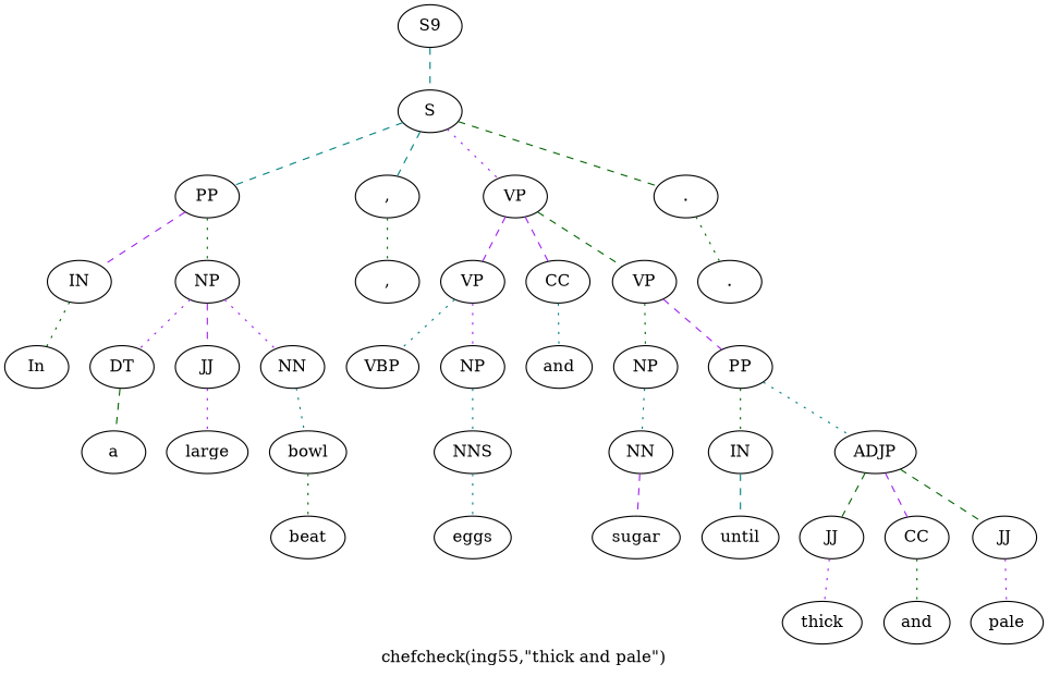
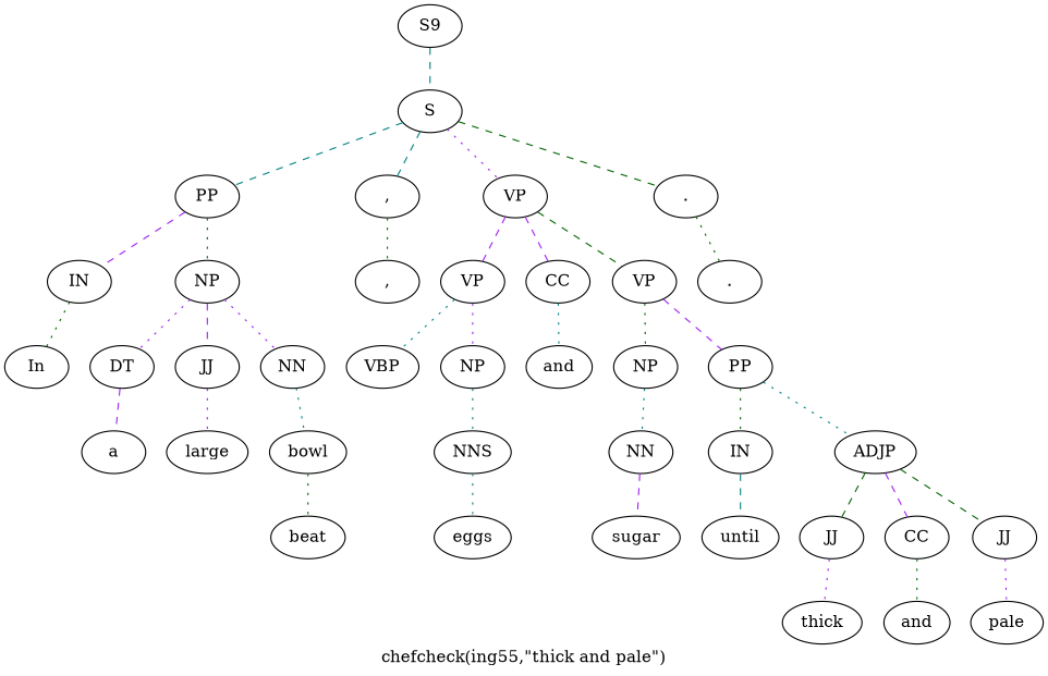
  graph {
    label="chefcheck(ing55,\"thick and pale\")"
    edge [color=purple style=dotted]
    n1 [label=S9]
    n2 [label=S]
    n3 [label=PP]
    n4 [label=","]
    n5 [label=VP]
    n6 [label="."]
    n7 [label=IN]
    n8 [label=NP]
    n9 [label=","]
    n10 [label=VP]
    n11 [label=CC]
    n12 [label=VP]
    n13 [label="."]
    n14 [label=In]
    n15 [label=DT]
    n16 [label=JJ]
    n17 [label=NN]
    n18 [label=a]
    n19 [label=large]
    n20 [label=bowl]
    n21 [label=beat]
    n22 [label=VBP]
    n23 [label=NP]
    n24 [label=and]
    n25 [label=NP]
    n26 [label=PP]
    n27 [label=NNS]
    n28 [label=eggs]
    n29 [label=NN]
    n30 [label=IN]
    n31 [label=ADJP]
    n32 [label=sugar]
    n33 [label=until]
    n34 [label=JJ]
    n35 [label=CC]
    n36 [label=JJ]
    n37 [label=thick]
    n38 [label=and]
    n39 [label=pale]
    n1 -- n2 [color=teal style=dashed]
    n2 -- n3 [color=teal style=dashed]
    n2 -- n4 [color=teal style=dashed]
    n2 -- n5
    n2 -- n6 [color=darkgreen style=dashed]
    n3 -- n7 [style=dashed]
    n3 -- n8 [color=darkgreen]
    n4 -- n9 [color=darkgreen]
    n5 -- n10 [style=dashed]
    n5 -- n11 [style=dashed]
    n5 -- n12 [color=darkgreen style=dashed]
    n6 -- n13 [color=darkgreen]
    n7 -- n14 [color=darkgreen]
    n8 -- n15
    n8 -- n16 [style=dashed]
    n8 -- n17
    n10 -- n22 [color=teal]
    n10 -- n23
    n11 -- n24 [color=teal]
    n12 -- n25 [color=darkgreen]
    n12 -- n26 [style=dashed]
-   n15 -- n18 [color=darkgreen style=dashed]
+   n15 -- n18 [style=dashed]
    n16 -- n19
    n17 -- n20 [color=teal]
    n20 -- n21 [color=darkgreen]
    n23 -- n27 [color=teal]
    n25 -- n29 [color=teal]
    n26 -- n30 [color=darkgreen]
    n26 -- n31 [color=teal]
    n27 -- n28 [color=teal]
    n29 -- n32 [style=dashed]
    n30 -- n33 [color=teal style=dashed]
    n31 -- n34 [color=darkgreen style=dashed]
    n31 -- n35 [style=dashed]
    n31 -- n36 [color=darkgreen style=dashed]
    n34 -- n37
    n35 -- n38 [color=darkgreen]
    n36 -- n39
  }
